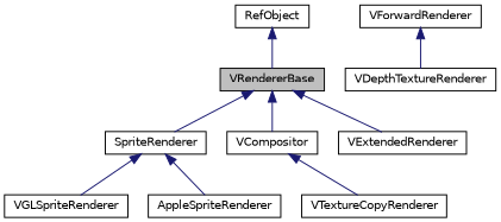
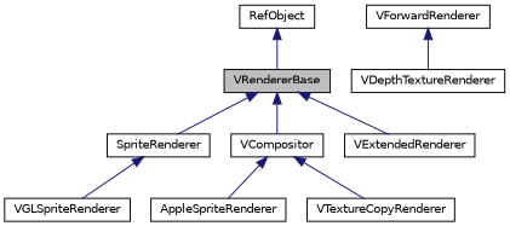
  digraph {
    node [color=black fillcolor=white fontname=Helvetica fontsize=10 shape=record style=filled]
    edge [color=midnightblue dir=back fontname=Helvetica fontsize=10 labelfontname=Helvetica labelfontsize=10 style=solid]
    n1 [fillcolor=grey75 fontcolor=black height=0.2 label=VRendererBase width=0.4]
    n2 [height=0.2 label=SpriteRenderer width=0.4]
    n3 [height=0.2 label=VCompositor width=0.4]
    n4 [height=0.2 label=VExtendedRenderer width=0.4]
    n5 [height=0.2 label=AppleSpriteRenderer width=0.4]
    n6 [height=0.2 label=VGLSpriteRenderer width=0.4]
    n7 [height=0.2 label=VTextureCopyRenderer width=0.4]
    n8 [height=0.2 label=RefObject width=0.4]
    n9 [height=0.2 label=VForwardRenderer width=0.4]
    n10 [height=0.2 label=VDepthTextureRenderer width=0.4]
    n1 -> n2
    n1 -> n3
    n1 -> n4
-   n2 -> n5
+   n3 -> n5
    n2 -> n6
    n3 -> n7
    n8 -> n1
    n9 -> n10
  }
